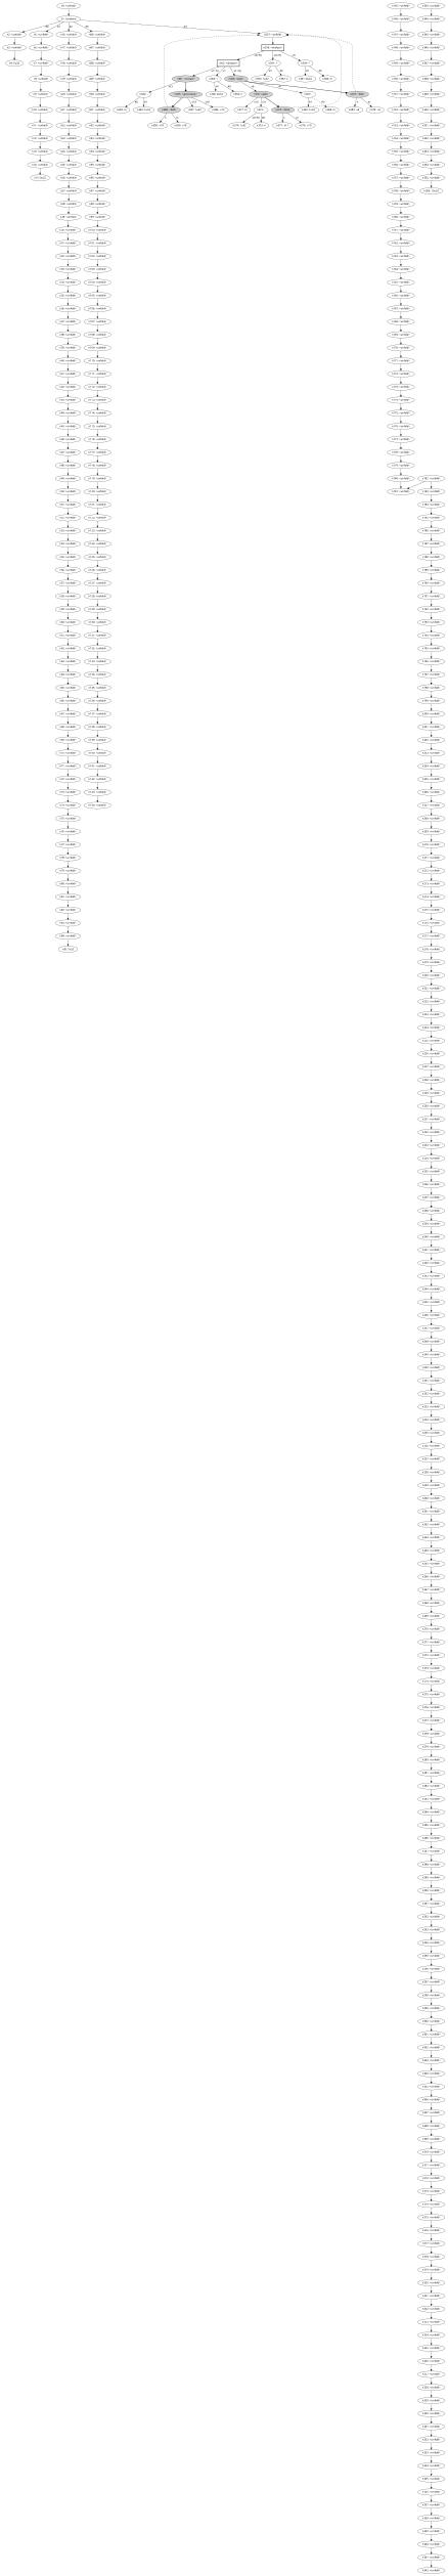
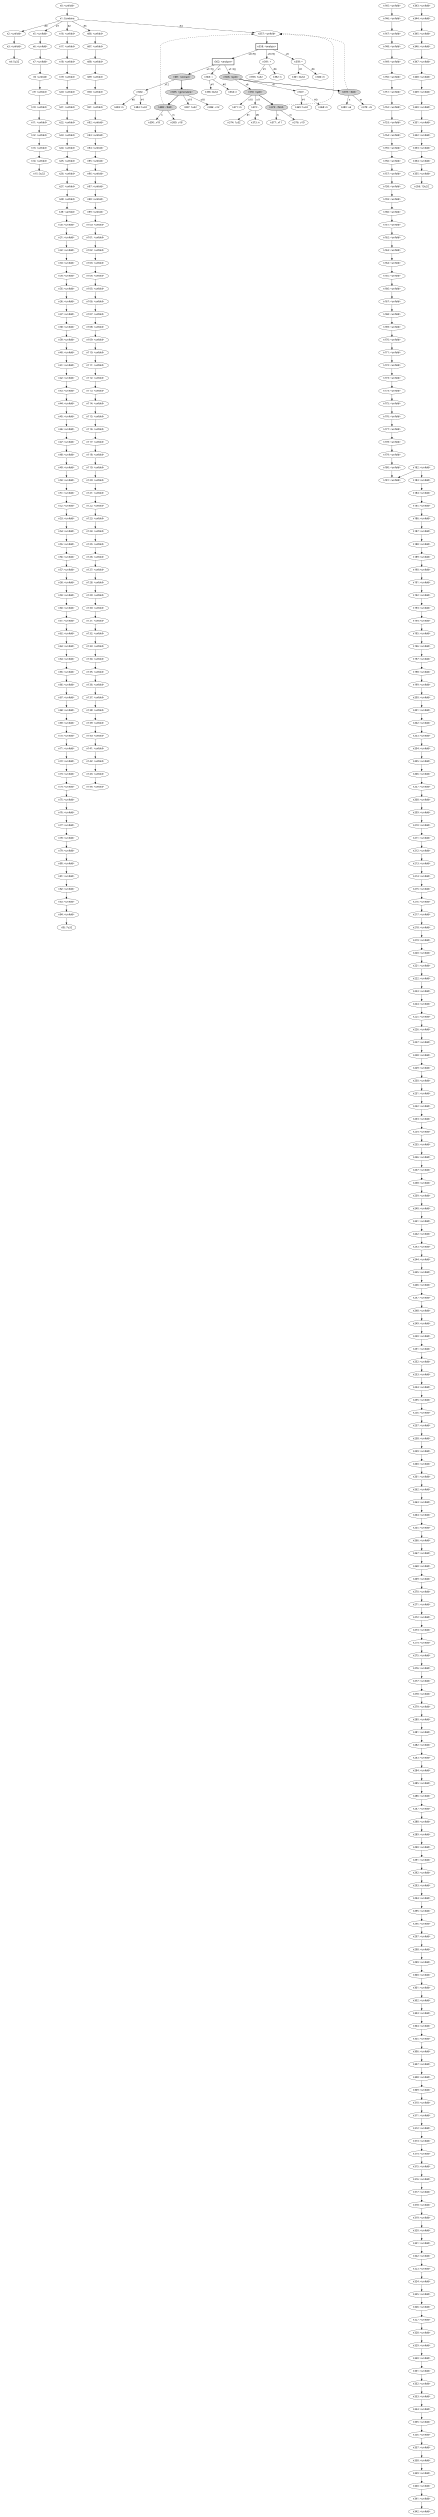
  digraph {
    node [fontname="bold helvetica"]
    edge [fontname="bold helvetica"]
    n1 [label="n0: <unfold>"]
    n2 [label="n1: Combine"]
    n3 [label="n2: <unfold>"]
    n4 [label="n5: <unfold>"]
    n5 [label="n16: <unfold>"]
    n6 [label="n86: <unfold>"]
    n7 [label="n357: <unfold>"]
    n8 [label="n3: <unfold>"]
    n9 [label="n6: <unfold>"]
    n10 [label="n17: <unfold>"]
    n11 [label="n87: <unfold>"]
    n12 [label="n358: <analyze>" shape=box style=bold]
    n13 [label="n4: 5u32"]
    n14 [label="n7: <unfold>"]
    n15 [label="n8: <unfold>"]
    n16 [label="n9: <unfold>"]
    n17 [label="n10: <unfold>"]
    n18 [label="n11: <unfold>"]
    n19 [label="n12: <unfold>"]
    n20 [label="n13: <unfold>"]
    n21 [label="n14: <unfold>"]
    n22 [label="n15: 3u32"]
    n23 [label="n18: <unfold>"]
    n24 [label="n19: <unfold>"]
    n25 [label="n20: <unfold>"]
    n26 [label="n21: <unfold>"]
    n27 [label="n22: <unfold>"]
    n28 [label="n23: <unfold>"]
    n29 [label="n24: <unfold>"]
    n30 [label="n25: <unfold>"]
    n31 [label="n26: <unfold>"]
    n32 [label="n27: <unfold>"]
    n33 [label="n28: <unfold>"]
    n34 [label="n29: <unfold>"]
    n35 [label="n30: <unfold>"]
    n36 [label="n31: <unfold>"]
    n37 [label="n32: <unfold>"]
    n38 [label="n33: <unfold>"]
    n39 [label="n34: <unfold>"]
    n40 [label="n35: <unfold>"]
    n41 [label="n36: <unfold>"]
    n42 [label="n37: <unfold>"]
    n43 [label="n38: <unfold>"]
    n44 [label="n39: <unfold>"]
    n45 [label="n40: <unfold>"]
    n46 [label="n41: <unfold>"]
    n47 [label="n42: <unfold>"]
    n48 [label="n43: <unfold>"]
    n49 [label="n44: <unfold>"]
    n50 [label="n45: <unfold>"]
    n51 [label="n46: <unfold>"]
    n52 [label="n47: <unfold>"]
    n53 [label="n48: <unfold>"]
    n54 [label="n49: <unfold>"]
    n55 [label="n50: <unfold>"]
    n56 [label="n51: <unfold>"]
    n57 [label="n52: <unfold>"]
    n58 [label="n53: <unfold>"]
    n59 [label="n54: <unfold>"]
    n60 [label="n55: <unfold>"]
    n61 [label="n56: <unfold>"]
    n62 [label="n57: <unfold>"]
    n63 [label="n58: <unfold>"]
    n64 [label="n59: <unfold>"]
    n65 [label="n60: <unfold>"]
    n66 [label="n61: <unfold>"]
    n67 [label="n62: <unfold>"]
    n68 [label="n63: <unfold>"]
    n69 [label="n64: <unfold>"]
    n70 [label="n65: <unfold>"]
    n71 [label="n66: <unfold>"]
    n72 [label="n67: <unfold>"]
    n73 [label="n68: <unfold>"]
    n74 [label="n69: <unfold>"]
    n75 [label="n70: <unfold>"]
    n76 [label="n71: <unfold>"]
    n77 [label="n72: <unfold>"]
    n78 [label="n73: <unfold>"]
    n79 [label="n74: <unfold>"]
    n80 [label="n75: <unfold>"]
    n81 [label="n76: <unfold>"]
    n82 [label="n77: <unfold>"]
    n83 [label="n78: <unfold>"]
    n84 [label="n79: <unfold>"]
    n85 [label="n80: <unfold>"]
    n86 [label="n81: <unfold>"]
    n87 [label="n82: <unfold>"]
    n88 [label="n83: <unfold>"]
    n89 [label="n84: <unfold>"]
    n90 [label="n85: 7u32"]
    n91 [label="n88: <unfold>"]
    n92 [label="n89: <unfold>"]
    n93 [label="n90: <unfold>"]
    n94 [label="n91: <unfold>"]
    n95 [label="n92: <unfold>"]
    n96 [label="n93: <unfold>"]
    n97 [label="n94: <unfold>"]
    n98 [label="n95: <unfold>"]
    n99 [label="n96: <unfold>"]
    n100 [label="n97: <unfold>"]
    n101 [label="n98: <unfold>"]
    n102 [label="n99: <unfold>"]
    n103 [label="n100: <unfold>"]
    n104 [label="n101: <unfold>"]
    n105 [label="n102: <unfold>"]
    n106 [label="n103: <unfold>"]
    n107 [label="n104: <unfold>"]
    n108 [label="n105: <unfold>"]
    n109 [label="n106: <unfold>"]
    n110 [label="n107: <unfold>"]
    n111 [label="n108: <unfold>"]
    n112 [label="n109: <unfold>"]
    n113 [label="n110: <unfold>"]
    n114 [label="n111: <unfold>"]
    n115 [label="n112: <unfold>"]
    n116 [label="n113: <unfold>"]
    n117 [label="n114: <unfold>"]
    n118 [label="n115: <unfold>"]
    n119 [label="n116: <unfold>"]
    n120 [label="n117: <unfold>"]
    n121 [label="n118: <unfold>"]
    n122 [label="n119: <unfold>"]
    n123 [label="n120: <unfold>"]
    n124 [label="n121: <unfold>"]
    n125 [label="n122: <unfold>"]
    n126 [label="n123: <unfold>"]
    n127 [label="n124: <unfold>"]
    n128 [label="n125: <unfold>"]
    n129 [label="n126: <unfold>"]
    n130 [label="n127: <unfold>"]
    n131 [label="n128: <unfold>"]
    n132 [label="n129: <unfold>"]
    n133 [label="n130: <unfold>"]
    n134 [label="n131: <unfold>"]
    n135 [label="n132: <unfold>"]
    n136 [label="n133: <unfold>"]
    n137 [label="n134: <unfold>"]
    n138 [label="n135: <unfold>"]
    n139 [label="n136: <unfold>"]
    n140 [label="n137: <unfold>"]
    n141 [label="n138: <unfold>"]
    n142 [label="n139: <unfold>"]
    n143 [label="n140: <unfold>"]
    n144 [label="n141: <unfold>"]
    n145 [label="n142: <unfold>"]
    n146 [label="n143: <unfold>"]
    n147 [label="n144: <unfold>"]
    n148 [label="n145: <unfold>"]
    n149 [label="n146: <unfold>"]
    n150 [label="n147: <unfold>"]
    n151 [label="n148: <unfold>"]
    n152 [label="n149: <unfold>"]
    n153 [label="n150: <unfold>"]
    n154 [label="n151: <unfold>"]
    n155 [label="n152: <unfold>"]
    n156 [label="n153: <unfold>"]
    n157 [label="n154: <unfold>"]
    n158 [label="n155: <unfold>"]
    n159 [label="n156: <unfold>"]
    n160 [label="n157: <unfold>"]
    n161 [label="n158: <unfold>"]
    n162 [label="n159: <unfold>"]
    n163 [label="n160: <unfold>"]
    n164 [label="n161: <unfold>"]
    n165 [label="n162: <unfold>"]
    n166 [label="n163: <unfold>"]
    n167 [label="n164: <unfold>"]
    n168 [label="n165: <unfold>"]
    n169 [label="n166: <unfold>"]
    n170 [label="n167: <unfold>"]
    n171 [label="n168: <unfold>"]
    n172 [label="n169: <unfold>"]
    n173 [label="n170: <unfold>"]
    n174 [label="n171: <unfold>"]
    n175 [label="n172: <unfold>"]
    n176 [label="n173: <unfold>"]
    n177 [label="n174: <unfold>"]
    n178 [label="n175: <unfold>"]
    n179 [label="n176: <unfold>"]
    n180 [label="n177: <unfold>"]
    n181 [label="n178: <unfold>"]
    n182 [label="n179: <unfold>"]
    n183 [label="n180: <unfold>"]
    n184 [label="n181: <unfold>"]
    n185 [label="n182: <unfold>"]
    n186 [label="n183: <unfold>"]
    n187 [label="n184: <unfold>"]
    n188 [label="n185: <unfold>"]
    n189 [label="n186: <unfold>"]
    n190 [label="n187: <unfold>"]
    n191 [label="n188: <unfold>"]
    n192 [label="n189: <unfold>"]
    n193 [label="n190: <unfold>"]
    n194 [label="n191: <unfold>"]
    n195 [label="n192: <unfold>"]
    n196 [label="n193: <unfold>"]
    n197 [label="n194: <unfold>"]
    n198 [label="n195: <unfold>"]
    n199 [label="n196: <unfold>"]
    n200 [label="n197: <unfold>"]
    n201 [label="n198: <unfold>"]
    n202 [label="n199: <unfold>"]
    n203 [label="n200: <unfold>"]
    n204 [label="n201: <unfold>"]
    n205 [label="n202: <unfold>"]
    n206 [label="n203: <unfold>"]
    n207 [label="n204: <unfold>"]
    n208 [label="n205: <unfold>"]
    n209 [label="n206: <unfold>"]
    n210 [label="n207: <unfold>"]
    n211 [label="n208: <unfold>"]
    n212 [label="n209: <unfold>"]
    n213 [label="n210: <unfold>"]
    n214 [label="n211: <unfold>"]
    n215 [label="n212: <unfold>"]
    n216 [label="n213: <unfold>"]
    n217 [label="n214: <unfold>"]
    n218 [label="n215: <unfold>"]
    n219 [label="n216: <unfold>"]
    n220 [label="n217: <unfold>"]
    n221 [label="n218: <unfold>"]
    n222 [label="n219: <unfold>"]
    n223 [label="n220: <unfold>"]
    n224 [label="n221: <unfold>"]
    n225 [label="n222: <unfold>"]
    n226 [label="n223: <unfold>"]
    n227 [label="n224: <unfold>"]
    n228 [label="n225: <unfold>"]
    n229 [label="n226: <unfold>"]
    n230 [label="n227: <unfold>"]
    n231 [label="n228: <unfold>"]
    n232 [label="n229: <unfold>"]
    n233 [label="n230: <unfold>"]
    n234 [label="n231: <unfold>"]
    n235 [label="n232: <unfold>"]
    n236 [label="n233: <unfold>"]
    n237 [label="n234: <unfold>"]
    n238 [label="n235: <unfold>"]
    n239 [label="n236: <unfold>"]
    n240 [label="n237: <unfold>"]
    n241 [label="n238: <unfold>"]
    n242 [label="n239: <unfold>"]
    n243 [label="n240: <unfold>"]
    n244 [label="n241: <unfold>"]
    n245 [label="n242: <unfold>"]
    n246 [label="n243: <unfold>"]
    n247 [label="n244: <unfold>"]
    n248 [label="n245: <unfold>"]
    n249 [label="n246: <unfold>"]
    n250 [label="n247: <unfold>"]
    n251 [label="n248: <unfold>"]
    n252 [label="n249: <unfold>"]
    n253 [label="n250: <unfold>"]
    n254 [label="n251: <unfold>"]
    n255 [label="n252: <unfold>"]
    n256 [label="n253: <unfold>"]
    n257 [label="n254: <unfold>"]
    n258 [label="n255: <unfold>"]
    n259 [label="n256: <unfold>"]
    n260 [label="n257: <unfold>"]
    n261 [label="n258: <unfold>"]
    n262 [label="n259: <unfold>"]
    n263 [label="n260: <unfold>"]
    n264 [label="n261: <unfold>"]
    n265 [label="n262: <unfold>"]
    n266 [label="n263: <unfold>"]
    n267 [label="n264: <unfold>"]
    n268 [label="n265: <unfold>"]
    n269 [label="n266: <unfold>"]
    n270 [label="n267: <unfold>"]
    n271 [label="n268: <unfold>"]
    n272 [label="n269: <unfold>"]
    n273 [label="n270: <unfold>"]
    n274 [label="n271: <unfold>"]
    n275 [label="n272: <unfold>"]
    n276 [label="n273: <unfold>"]
    n277 [label="n274: <unfold>"]
    n278 [label="n275: <unfold>"]
    n279 [label="n276: <unfold>"]
    n280 [label="n277: <unfold>"]
    n281 [label="n278: <unfold>"]
    n282 [label="n279: <unfold>"]
    n283 [label="n280: <unfold>"]
    n284 [label="n281: <unfold>"]
    n285 [label="n282: <unfold>"]
    n286 [label="n283: <unfold>"]
    n287 [label="n284: <unfold>"]
    n288 [label="n285: <unfold>"]
    n289 [label="n286: <unfold>"]
    n290 [label="n287: <unfold>"]
    n291 [label="n288: <unfold>"]
    n292 [label="n289: <unfold>"]
    n293 [label="n290: <unfold>"]
    n294 [label="n291: <unfold>"]
    n295 [label="n292: <unfold>"]
    n296 [label="n293: <unfold>"]
    n297 [label="n294: <unfold>"]
    n298 [label="n295: <unfold>"]
    n299 [label="n296: <unfold>"]
    n300 [label="n297: <unfold>"]
    n301 [label="n298: <unfold>"]
    n302 [label="n299: <unfold>"]
    n303 [label="n300: <unfold>"]
    n304 [label="n301: <unfold>"]
    n305 [label="n302: <unfold>"]
    n306 [label="n303: <unfold>"]
    n307 [label="n304: <unfold>"]
    n308 [label="n305: <unfold>"]
    n309 [label="n306: <unfold>"]
    n310 [label="n307: <unfold>"]
    n311 [label="n308: <unfold>"]
    n312 [label="n309: <unfold>"]
    n313 [label="n310: <unfold>"]
    n314 [label="n311: <unfold>"]
    n315 [label="n312: <unfold>"]
    n316 [label="n313: <unfold>"]
    n317 [label="n314: <unfold>"]
    n318 [label="n315: <unfold>"]
    n319 [label="n316: <unfold>"]
    n320 [label="n317: <unfold>"]
    n321 [label="n318: <unfold>"]
    n322 [label="n319: <unfold>"]
    n323 [label="n320: <unfold>"]
    n324 [label="n321: <unfold>"]
    n325 [label="n322: <unfold>"]
    n326 [label="n323: <unfold>"]
    n327 [label="n324: <unfold>"]
    n328 [label="n325: <unfold>"]
    n329 [label="n326: <unfold>"]
    n330 [label="n327: <unfold>"]
    n331 [label="n328: <unfold>"]
    n332 [label="n329: <unfold>"]
    n333 [label="n330: <unfold>"]
    n334 [label="n331: <unfold>"]
    n335 [label="n332: <unfold>"]
    n336 [label="n333: <unfold>"]
    n337 [label="n334: <unfold>"]
    n338 [label="n335: <unfold>"]
    n339 [label="n336: <unfold>"]
    n340 [label="n337: <unfold>"]
    n341 [label="n338: <unfold>"]
    n342 [label="n339: <unfold>"]
    n343 [label="n340: <unfold>"]
    n344 [label="n341: <unfold>"]
    n345 [label="n342: <unfold>"]
    n346 [label="n343: <unfold>"]
    n347 [label="n344: <unfold>"]
    n348 [label="n345: <unfold>"]
    n349 [label="n346: <unfold>"]
    n350 [label="n347: <unfold>"]
    n351 [label="n348: <unfold>"]
    n352 [label="n349: <unfold>"]
    n353 [label="n350: <unfold>"]
    n354 [label="n351: <unfold>"]
    n355 [label="n352: <unfold>"]
    n356 [label="n353: <unfold>"]
    n357 [label="n354: <unfold>"]
    n358 [label="n355: <unfold>"]
    n359 [label="n356: 13u32"]
    n360 [label="n359: ="]
    n361 [label="n362: <analyze>" shape=box style=bold]
    n362 [label="n391: +"]
    n363 [label="n360: m"]
    n364 [label="n361: 0u32"]
    n365 [label="n363: ="]
    n366 [label="n366: <split>" style=filled]
    n367 [label="n381: <extract>" style=filled]
    n368 [label="n392: n"]
    n369 [label="n393: 1u32"]
    n370 [label="n364: n"]
    n371 [label="n365: 0u32"]
    n372 [label="n367: -"]
    n373 [label="n370: <split>" style=filled]
    n374 [label="n378: <fold>" style=filled]
    n375 [label="n382: -"]
    n376 [label="n385: <generalize>" style=filled]
    n377 [label="n368: m"]
    n378 [label="n369: 1u32"]
    n379 [label="n371: m"]
    n380 [label="n372: -"]
    n381 [label="n375: <fold>" style=filled]
    n382 [label="n379: .v5"]
    n383 [label="n380: .v6"]
    n384 [label="n373: n"]
    n385 [label="n374: 1u32"]
    n386 [label="n376: .v10"]
    n387 [label="n377: .v11"]
    n388 [label="n383: m"]
    n389 [label="n384: 1u32"]
    n390 [label="n386: .v12"]
    n391 [label="n387: 1u32"]
    n392 [label="n388: <fold>" style=filled]
    n393 [label="n389: .v18"]
    n394 [label="n390: .v19"]
    n1 -> n2
    n2 -> n3 [label=" #0 "]
    n2 -> n4 [label=" #1 "]
    n2 -> n5 [label=" #2 "]
    n2 -> n6 [label=" #3 "]
    n2 -> n7 [label=" #4 "]
    n3 -> n8
    n4 -> n9
    n5 -> n10
    n6 -> n11
    n7 -> n12
    n8 -> n13
    n9 -> n14
    n10 -> n23
    n11 -> n91
    n12 -> n360 [label=" .v0 "]
    n12 -> n361 [label=" .v0=F() "]
    n12 -> n362 [label=" .v0=T() "]
    n14 -> n15
    n15 -> n16
    n16 -> n17
    n17 -> n18
    n18 -> n19
    n19 -> n20
    n20 -> n21
    n21 -> n22
    n23 -> n24
    n24 -> n25
    n25 -> n26
    n26 -> n27
    n27 -> n28
    n28 -> n29
    n29 -> n30
    n30 -> n31
    n31 -> n32
    n32 -> n33
    n33 -> n34
    n34 -> n35
    n35 -> n36
    n36 -> n37
    n37 -> n38
    n38 -> n39
    n39 -> n40
    n40 -> n41
    n41 -> n42
    n42 -> n43
    n43 -> n44
    n44 -> n45
    n45 -> n46
    n46 -> n47
    n47 -> n48
    n48 -> n49
    n49 -> n50
    n50 -> n51
    n51 -> n52
    n52 -> n53
    n53 -> n54
    n54 -> n55
    n55 -> n56
    n56 -> n57
    n57 -> n58
    n58 -> n59
    n59 -> n60
    n60 -> n61
    n61 -> n62
    n62 -> n63
    n63 -> n64
    n64 -> n65
    n65 -> n66
    n66 -> n67
    n67 -> n68
    n68 -> n69
    n69 -> n70
    n70 -> n71
    n71 -> n72
    n72 -> n73
    n73 -> n74
    n74 -> n75
    n75 -> n76
    n76 -> n77
    n77 -> n78
    n78 -> n79
    n79 -> n80
    n80 -> n81
    n81 -> n82
    n82 -> n83
    n83 -> n84
    n84 -> n85
    n85 -> n86
    n86 -> n87
    n87 -> n88
    n88 -> n89
    n89 -> n90
    n91 -> n92
    n92 -> n93
    n93 -> n94
    n94 -> n95
    n95 -> n96
    n96 -> n97
    n97 -> n98
    n98 -> n99
    n99 -> n100
    n100 -> n101
    n101 -> n102
    n102 -> n103
    n103 -> n104
    n104 -> n105
    n105 -> n106
    n106 -> n107
    n107 -> n108
    n108 -> n109
    n109 -> n110
    n110 -> n111
    n111 -> n112
    n112 -> n113
    n113 -> n114
    n114 -> n115
    n115 -> n116
    n116 -> n117
    n117 -> n118
    n118 -> n119
    n119 -> n120
    n120 -> n121
    n121 -> n122
    n122 -> n123
    n123 -> n124
    n124 -> n125
    n125 -> n126
    n126 -> n127
    n127 -> n128
    n128 -> n129
    n129 -> n130
    n130 -> n131
    n131 -> n132
    n132 -> n133
    n133 -> n134
    n134 -> n135
    n135 -> n136
    n136 -> n137
    n137 -> n138
    n138 -> n139
    n139 -> n140
    n140 -> n141
    n141 -> n142
    n142 -> n143
    n143 -> n144
    n144 -> n145
    n145 -> n146
    n146 -> n147
    n148 -> n149
    n149 -> n150
    n150 -> n151
    n151 -> n152
    n152 -> n153
    n153 -> n154
    n154 -> n155
    n155 -> n156
    n156 -> n157
    n157 -> n158
    n158 -> n159
    n159 -> n160
    n160 -> n161
    n161 -> n162
    n162 -> n163
    n163 -> n164
    n164 -> n165
    n165 -> n166
    n166 -> n167
    n167 -> n168
    n168 -> n169
    n169 -> n170
    n170 -> n171
    n171 -> n172
    n172 -> n173
    n173 -> n174
    n174 -> n175
    n175 -> n176
    n176 -> n177
    n177 -> n178
    n178 -> n179
    n179 -> n180
    n180 -> n181
    n181 -> n182
    n182 -> n183
    n183 -> n184
    n185 -> n184
    n185 -> n186
    n186 -> n187
    n187 -> n188
    n188 -> n189
    n189 -> n190
    n190 -> n191
    n191 -> n192
    n192 -> n193
    n193 -> n194
    n194 -> n195
    n195 -> n196
    n196 -> n197
    n197 -> n198
    n198 -> n199
    n199 -> n200
    n200 -> n201
    n201 -> n202
    n202 -> n203
    n203 -> n204
    n204 -> n205
    n205 -> n206
    n206 -> n207
    n207 -> n208
    n208 -> n209
    n209 -> n210
    n210 -> n211
    n211 -> n212
    n212 -> n213
    n213 -> n214
    n214 -> n215
    n215 -> n216
    n216 -> n217
    n217 -> n218
    n218 -> n219
    n219 -> n220
    n220 -> n221
    n221 -> n222
    n222 -> n223
    n223 -> n224
    n224 -> n225
    n225 -> n226
    n226 -> n227
    n227 -> n228
    n228 -> n229
    n229 -> n230
    n230 -> n231
    n231 -> n232
    n232 -> n233
    n233 -> n234
    n234 -> n235
    n235 -> n236
    n236 -> n237
    n237 -> n238
    n238 -> n239
    n239 -> n240
    n240 -> n241
    n241 -> n242
    n242 -> n243
    n243 -> n244
    n244 -> n245
    n245 -> n246
    n246 -> n247
    n247 -> n248
    n248 -> n249
    n249 -> n250
    n250 -> n251
    n251 -> n252
    n252 -> n253
    n253 -> n254
    n254 -> n255
    n255 -> n256
    n256 -> n257
    n257 -> n258
    n258 -> n259
    n259 -> n260
    n260 -> n261
    n261 -> n262
    n262 -> n263
    n263 -> n264
    n264 -> n265
    n265 -> n266
    n266 -> n267
    n267 -> n268
    n268 -> n269
    n269 -> n270
    n270 -> n271
    n271 -> n272
    n272 -> n273
    n273 -> n274
    n274 -> n275
    n275 -> n276
    n276 -> n277
    n277 -> n278
    n278 -> n279
    n279 -> n280
    n280 -> n281
    n281 -> n282
    n282 -> n283
    n283 -> n284
    n284 -> n285
    n285 -> n286
    n286 -> n287
    n287 -> n288
    n288 -> n289
    n289 -> n290
    n290 -> n291
    n291 -> n292
    n292 -> n293
    n293 -> n294
    n294 -> n295
    n295 -> n296
    n296 -> n297
    n297 -> n298
    n298 -> n299
    n299 -> n300
    n300 -> n301
    n301 -> n302
    n302 -> n303
    n303 -> n304
    n304 -> n305
    n305 -> n306
    n306 -> n307
    n307 -> n308
    n308 -> n309
    n309 -> n310
    n310 -> n311
    n311 -> n312
    n312 -> n313
    n313 -> n314
    n314 -> n315
    n315 -> n316
    n316 -> n317
    n317 -> n318
    n318 -> n319
    n319 -> n320
    n320 -> n321
    n321 -> n322
    n322 -> n323
    n323 -> n324
    n324 -> n325
    n325 -> n326
    n326 -> n327
    n327 -> n328
    n328 -> n329
    n329 -> n330
    n330 -> n331
    n331 -> n332
    n332 -> n333
    n333 -> n334
    n334 -> n335
    n335 -> n336
    n336 -> n337
    n337 -> n338
    n338 -> n339
    n339 -> n340
    n340 -> n341
    n341 -> n342
    n342 -> n343
    n343 -> n344
    n344 -> n345
    n346 -> n347
    n347 -> n348
    n348 -> n349
    n349 -> n350
    n350 -> n351
    n351 -> n352
    n352 -> n353
    n353 -> n354
    n354 -> n355
    n355 -> n356
    n356 -> n357
    n357 -> n358
    n358 -> n359
-   n360 -> n363 [label=" #0 " arrowhead=dot]
+   n360 -> n363 [label=" #0 "]
    n360 -> n364 [label=" #1 "]
    n361 -> n365 [label=" .v1 "]
    n361 -> n366 [label=" .v1=F() "]
    n361 -> n367 [label=" .v1=T() "]
    n362 -> n368 [label=" #0 "]
    n362 -> n369 [label=" #1 "]
    n365 -> n370 [label=" #0 "]
    n365 -> n371 [label=" #1 "]
    n366 -> n372 [label=" .v5 "]
    n366 -> n373 [label=" .v6 "]
    n366 -> n374 [arrowhead=dot penwidth=1.7]
    n367 -> n375 [label=" .v12 "]
    n367 -> n376 [arrowhead=dot penwidth=1.7]
    n372 -> n377 [label=" #0 " style=dashed]
    n372 -> n378 [label=" #1 "]
    n373 -> n379 [label=" .v10 "]
    n373 -> n380 [label=" .v11 "]
    n373 -> n381 [arrowhead=dot penwidth=1.7]
    n374 -> n7 [style=dashed]
    n374 -> n382 [label=" m "]
    n374 -> n383 [label=" n "]
    n375 -> n388 [label=" #0 "]
    n375 -> n389 [label=" #1 "]
    n376 -> n390 [label=" .v18 "]
    n376 -> n391 [label=" .v19 "]
    n376 -> n392 [arrowhead=dot penwidth=1.7]
    n380 -> n384 [label=" #0 "]
-   n380 -> n385 [label=" .v0=F() "]
+   n380 -> n385 [label=" #1 "]
    n381 -> n7 [style=dashed]
    n381 -> n386 [label=" m "]
    n381 -> n387 [label=" n "]
    n392 -> n7 [style=dashed]
    n392 -> n393 [label=" m "]
    n392 -> n394 [label=" n "]
  }
